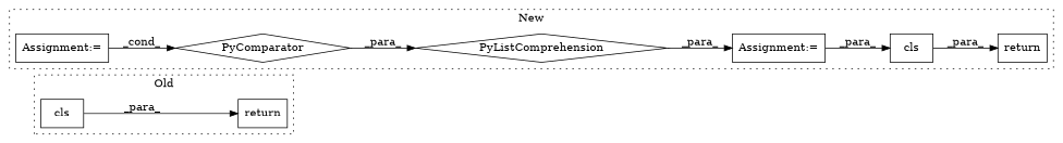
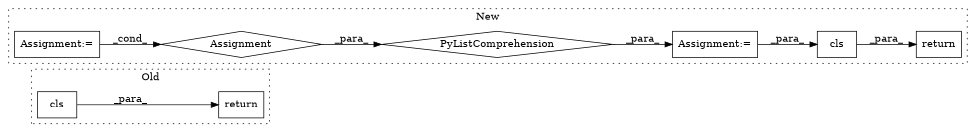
  digraph {
    rankdir=LR
    node [a=32 l="4,1" shape=box]
    n1 [label=cls s="450,507"]
    n2 [a=41 l=7 label=return s=443]
-   n3 [a=113 l=28 label=PyComparator s=619 shape=diamond]
+   n3 [a=113 l=28 label=Assignment s=619 shape=diamond]
    n4 [label=cls s="662,674"]
    n5 [a=7 l=5 label="Assignment:=" s=442]
    n6 [a=41 l=7 label=return s=655]
    n7 [a=109 l=143 label=PyListComprehension s=512 shape=diamond]
    n8 [a=7 l=12 label="Assignment:=" s=500]
    subgraph cluster_1 {
      label=Old
      style=dotted
      n1
      n2
    }
    subgraph cluster_2 {
      label=New
      style=dotted
      n3
      n4
      n5
      n6
      n7
      n8
    }
    n1 -> n2 [label=_para_]
    n3 -> n7 [label=_para_]
    n4 -> n6 [label=_para_]
    n5 -> n3 [label=_cond_]
    n7 -> n8 [label=_para_]
    n8 -> n4 [label=_para_]
  }
